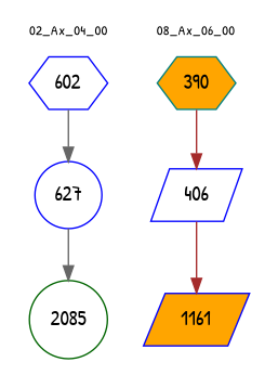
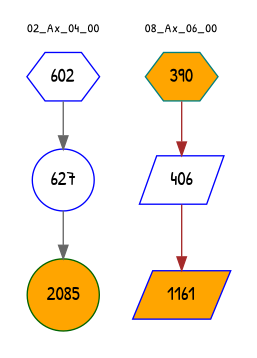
  digraph {
    fontname="Patrick Hand"
    node [color=blue fillcolor=white fontname="Patrick Hand" shape=hexagon style=filled]
    edge [color=gray40 fontname="Patrick Hand"]
    n1 [label=602]
    n2 [label=627 shape=circle]
-   n3 [color=darkgreen label=2085 shape=circle]
+   n3 [color=darkgreen fillcolor=orange label=2085 shape=circle]
    n4 [color=teal fillcolor=orange label=390]
    n5 [label=406 shape=parallelogram]
    n6 [fillcolor=orange label=1161 shape=parallelogram]
    subgraph cluster_1 {
      color=white
      fontsize=10
      label="02_Ax_04_00"
      n1
      n2
      n3
    }
    subgraph cluster_2 {
      color=white
      fontsize=10
      label="08_Ax_06_00"
      n4
      n5
      n6
    }
    n1 -> n2
    n2 -> n3
    n4 -> n5 [color=brown]
    n5 -> n6 [color=brown]
  }
